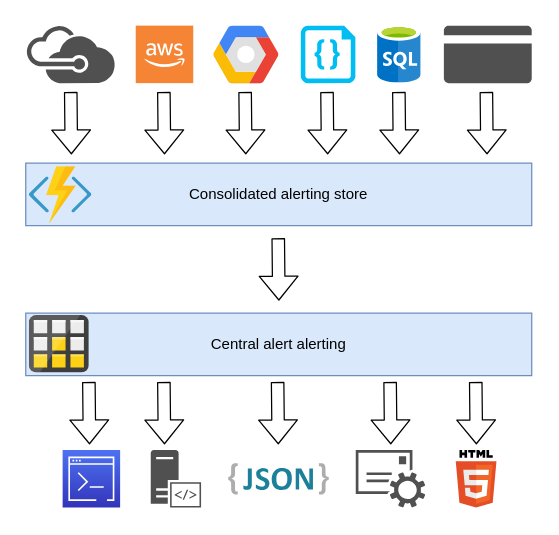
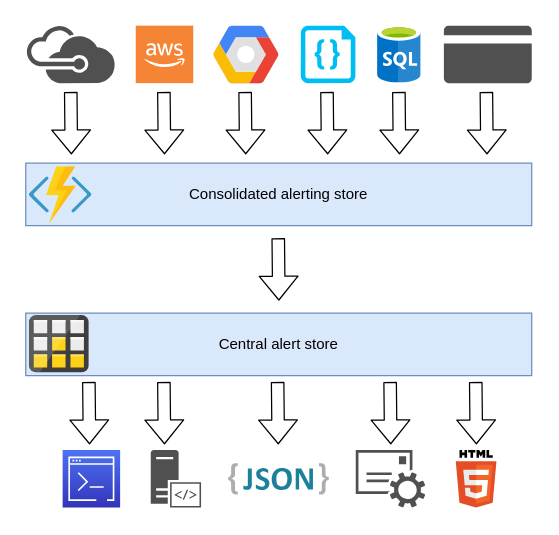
  <mxCell id="0" />
  <mxCell id="1" parent="0" />
  <mxCell id="2" value="Consolidated alerting store" style="rounded=0;whiteSpace=wrap;html=1;fillColor=#dae8fc;strokeColor=#6c8ebf;" vertex="1" parent="1"><mxGeometry x="20" y="130" width="404.78" height="50" as="geometry" /></mxCell>
  <mxCell id="3" value="" style="aspect=fixed;html=1;points=[];align=center;image;fontSize=12;image=img/lib/mscae/Functions.svg;" parent="1" vertex="1"><mxGeometry x="23" y="133" width="50" height="46" as="geometry" /></mxCell>
  <mxCell id="4" value="" style="dashed=0;outlineConnect=0;html=1;align=center;labelPosition=center;verticalLabelPosition=bottom;verticalAlign=top;shape=mxgraph.weblogos.json_2" parent="1" vertex="1"><mxGeometry x="182" y="370" width="80.4" height="25.2" as="geometry" /></mxCell>
  <mxCell id="5" value="" style="shape=mxgraph.gcp.extras.google_cloud_platform;html=1;fillColor=#4387FD;gradientColor=#4683EA;strokeColor=none;verticalLabelPosition=bottom;verticalAlign=top;align=center;aspect=fixed;" vertex="1" parent="1"><mxGeometry x="170" y="20" width="52.19" height="46" as="geometry" /></mxCell>
  <mxCell id="6" value="" style="pointerEvents=1;shadow=0;dashed=0;html=1;strokeColor=none;fillColor=#505050;labelPosition=center;verticalLabelPosition=bottom;outlineConnect=0;verticalAlign=top;align=center;shape=mxgraph.office.clouds.azure;aspect=fixed;" vertex="1" parent="1"><mxGeometry x="20" y="20" width="71.79" height="46" as="geometry" /></mxCell>
  <mxCell id="7" value="" style="outlineConnect=0;dashed=0;verticalLabelPosition=bottom;verticalAlign=top;align=center;html=1;shape=mxgraph.aws3.cloud_2;fillColor=#F58534;gradientColor=none;aspect=fixed;" vertex="1" parent="1"><mxGeometry x="108" y="20" width="46" height="46" as="geometry" /></mxCell>
  <mxCell id="8" value="" style="aspect=fixed;html=1;points=[];align=center;image;fontSize=12;image=img/lib/mscae/SQL_Database_generic.svg;" vertex="1" parent="1"><mxGeometry x="301.5" y="20" width="34.96" height="46" as="geometry" /></mxCell>
  <mxCell id="9" value="" style="verticalLabelPosition=bottom;html=1;verticalAlign=top;align=center;strokeColor=none;fillColor=#00BEF2;shape=mxgraph.azure.code_file;pointerEvents=1;aspect=fixed;" vertex="1" parent="1"><mxGeometry x="240" y="20" width="43.7" height="46" as="geometry" /></mxCell>
  <mxCell id="10" value="" style="pointerEvents=1;shadow=0;dashed=0;html=1;strokeColor=none;fillColor=#505050;labelPosition=center;verticalLabelPosition=bottom;verticalAlign=top;outlineConnect=0;align=center;shape=mxgraph.office.servers.server_side_code;aspect=fixed;" vertex="1" parent="1"><mxGeometry x="120" y="359.5" width="40.25" height="46" as="geometry" /></mxCell>
  <mxCell id="11" value="" style="pointerEvents=1;shadow=0;dashed=0;html=1;strokeColor=none;fillColor=#505050;labelPosition=center;verticalLabelPosition=bottom;verticalAlign=top;outlineConnect=0;align=center;shape=mxgraph.office.concepts.credit_card;aspect=fixed;" vertex="1" parent="1"><mxGeometry x="354.5" y="20" width="70.28" height="46" as="geometry" /></mxCell>
  <mxCell id="12" value="" style="shape=flexArrow;endArrow=classic;html=1;" edge="1" parent="1"><mxGeometry width="50" height="50" relative="1" as="geometry"><mxPoint x="56" y="73" as="sourcePoint" /><mxPoint x="56.5" y="123" as="targetPoint" /></mxGeometry></mxCell>
  <mxCell id="13" value="" style="shape=flexArrow;endArrow=classic;html=1;" edge="1" parent="1"><mxGeometry width="50" height="50" relative="1" as="geometry"><mxPoint x="130.5" y="73" as="sourcePoint" /><mxPoint x="131" y="123" as="targetPoint" /></mxGeometry></mxCell>
  <mxCell id="14" value="" style="shape=flexArrow;endArrow=classic;html=1;" edge="1" parent="1"><mxGeometry width="50" height="50" relative="1" as="geometry"><mxPoint x="195.5" y="73" as="sourcePoint" /><mxPoint x="196" y="123" as="targetPoint" /></mxGeometry></mxCell>
  <mxCell id="15" value="" style="shape=flexArrow;endArrow=classic;html=1;" edge="1" parent="1"><mxGeometry width="50" height="50" relative="1" as="geometry"><mxPoint x="261" y="73" as="sourcePoint" /><mxPoint x="261.5" y="123" as="targetPoint" /></mxGeometry></mxCell>
  <mxCell id="16" value="" style="shape=flexArrow;endArrow=classic;html=1;" edge="1" parent="1"><mxGeometry width="50" height="50" relative="1" as="geometry"><mxPoint x="318.5" y="73" as="sourcePoint" /><mxPoint x="319" y="123" as="targetPoint" /></mxGeometry></mxCell>
  <mxCell id="17" value="" style="shape=flexArrow;endArrow=classic;html=1;" edge="1" parent="1"><mxGeometry width="50" height="50" relative="1" as="geometry"><mxPoint x="388.5" y="73" as="sourcePoint" /><mxPoint x="389" y="123" as="targetPoint" /></mxGeometry></mxCell>
  <mxCell id="18" value="" style="dashed=0;outlineConnect=0;html=1;align=center;labelPosition=center;verticalLabelPosition=bottom;verticalAlign=top;shape=mxgraph.weblogos.html5;aspect=fixed;" vertex="1" parent="1"><mxGeometry x="364" y="359.5" width="32.57" height="46" as="geometry" /></mxCell>
  <mxCell id="19" value="" style="pointerEvents=1;shadow=0;dashed=0;html=1;strokeColor=none;fillColor=#505050;labelPosition=center;verticalLabelPosition=bottom;verticalAlign=top;outlineConnect=0;align=center;shape=mxgraph.office.services.email_service;aspect=fixed;" vertex="1" parent="1"><mxGeometry x="284" y="359.5" width="55.58" height="46" as="geometry" /></mxCell>
  <mxCell id="20" value="" style="outlineConnect=0;fontColor=#232F3E;gradientColor=#4D72F3;gradientDirection=north;fillColor=#3334B9;strokeColor=#ffffff;dashed=0;verticalLabelPosition=bottom;verticalAlign=top;align=center;html=1;fontSize=12;fontStyle=0;aspect=fixed;shape=mxgraph.aws4.resourceIcon;resIcon=mxgraph.aws4.command_line_interface;" vertex="1" parent="1"><mxGeometry x="49.5" y="359.5" width="46" height="46" as="geometry" /></mxCell>
- <mxCell id="21" value="Central alert alerting" style="rounded=0;whiteSpace=wrap;html=1;fillColor=#dae8fc;strokeColor=#6c8ebf;" vertex="1" parent="1"><mxGeometry x="20" y="250" width="404.78" height="50" as="geometry" /></mxCell>
+ <mxCell id="21" value="Central alert store" style="rounded=0;whiteSpace=wrap;html=1;fillColor=#dae8fc;strokeColor=#6c8ebf;" vertex="1" parent="1"><mxGeometry x="20" y="250" width="404.78" height="50" as="geometry" /></mxCell>
  <mxCell id="22" value="" style="aspect=fixed;html=1;points=[];align=center;image;fontSize=12;image=img/lib/mscae/Table_Storage.svg;" parent="1" vertex="1"><mxGeometry x="23" y="252" width="47.92" height="46" as="geometry" /></mxCell>
  <mxCell id="23" value="" style="shape=flexArrow;endArrow=classic;html=1;" edge="1" parent="1"><mxGeometry width="50" height="50" relative="1" as="geometry"><mxPoint x="222" y="190" as="sourcePoint" /><mxPoint x="222.5" y="240" as="targetPoint" /></mxGeometry></mxCell>
  <mxCell id="24" value="" style="shape=flexArrow;endArrow=classic;html=1;" edge="1" parent="1"><mxGeometry width="50" height="50" relative="1" as="geometry"><mxPoint x="130.5" y="305" as="sourcePoint" /><mxPoint x="131" y="355" as="targetPoint" /></mxGeometry></mxCell>
  <mxCell id="25" value="" style="shape=flexArrow;endArrow=classic;html=1;" edge="1" parent="1"><mxGeometry width="50" height="50" relative="1" as="geometry"><mxPoint x="311.5" y="305" as="sourcePoint" /><mxPoint x="312" y="355" as="targetPoint" /></mxGeometry></mxCell>
  <mxCell id="26" value="" style="shape=flexArrow;endArrow=classic;html=1;" edge="1" parent="1"><mxGeometry width="50" height="50" relative="1" as="geometry"><mxPoint x="380" y="305" as="sourcePoint" /><mxPoint x="380.5" y="355" as="targetPoint" /></mxGeometry></mxCell>
  <mxCell id="27" value="" style="shape=flexArrow;endArrow=classic;html=1;" edge="1" parent="1"><mxGeometry width="50" height="50" relative="1" as="geometry"><mxPoint x="70.5" y="305" as="sourcePoint" /><mxPoint x="71" y="355" as="targetPoint" /></mxGeometry></mxCell>
  <mxCell id="28" value="" style="shape=flexArrow;endArrow=classic;html=1;" edge="1" parent="1"><mxGeometry width="50" height="50" relative="1" as="geometry"><mxPoint x="221.5" y="305" as="sourcePoint" /><mxPoint x="222" y="355" as="targetPoint" /></mxGeometry></mxCell>
